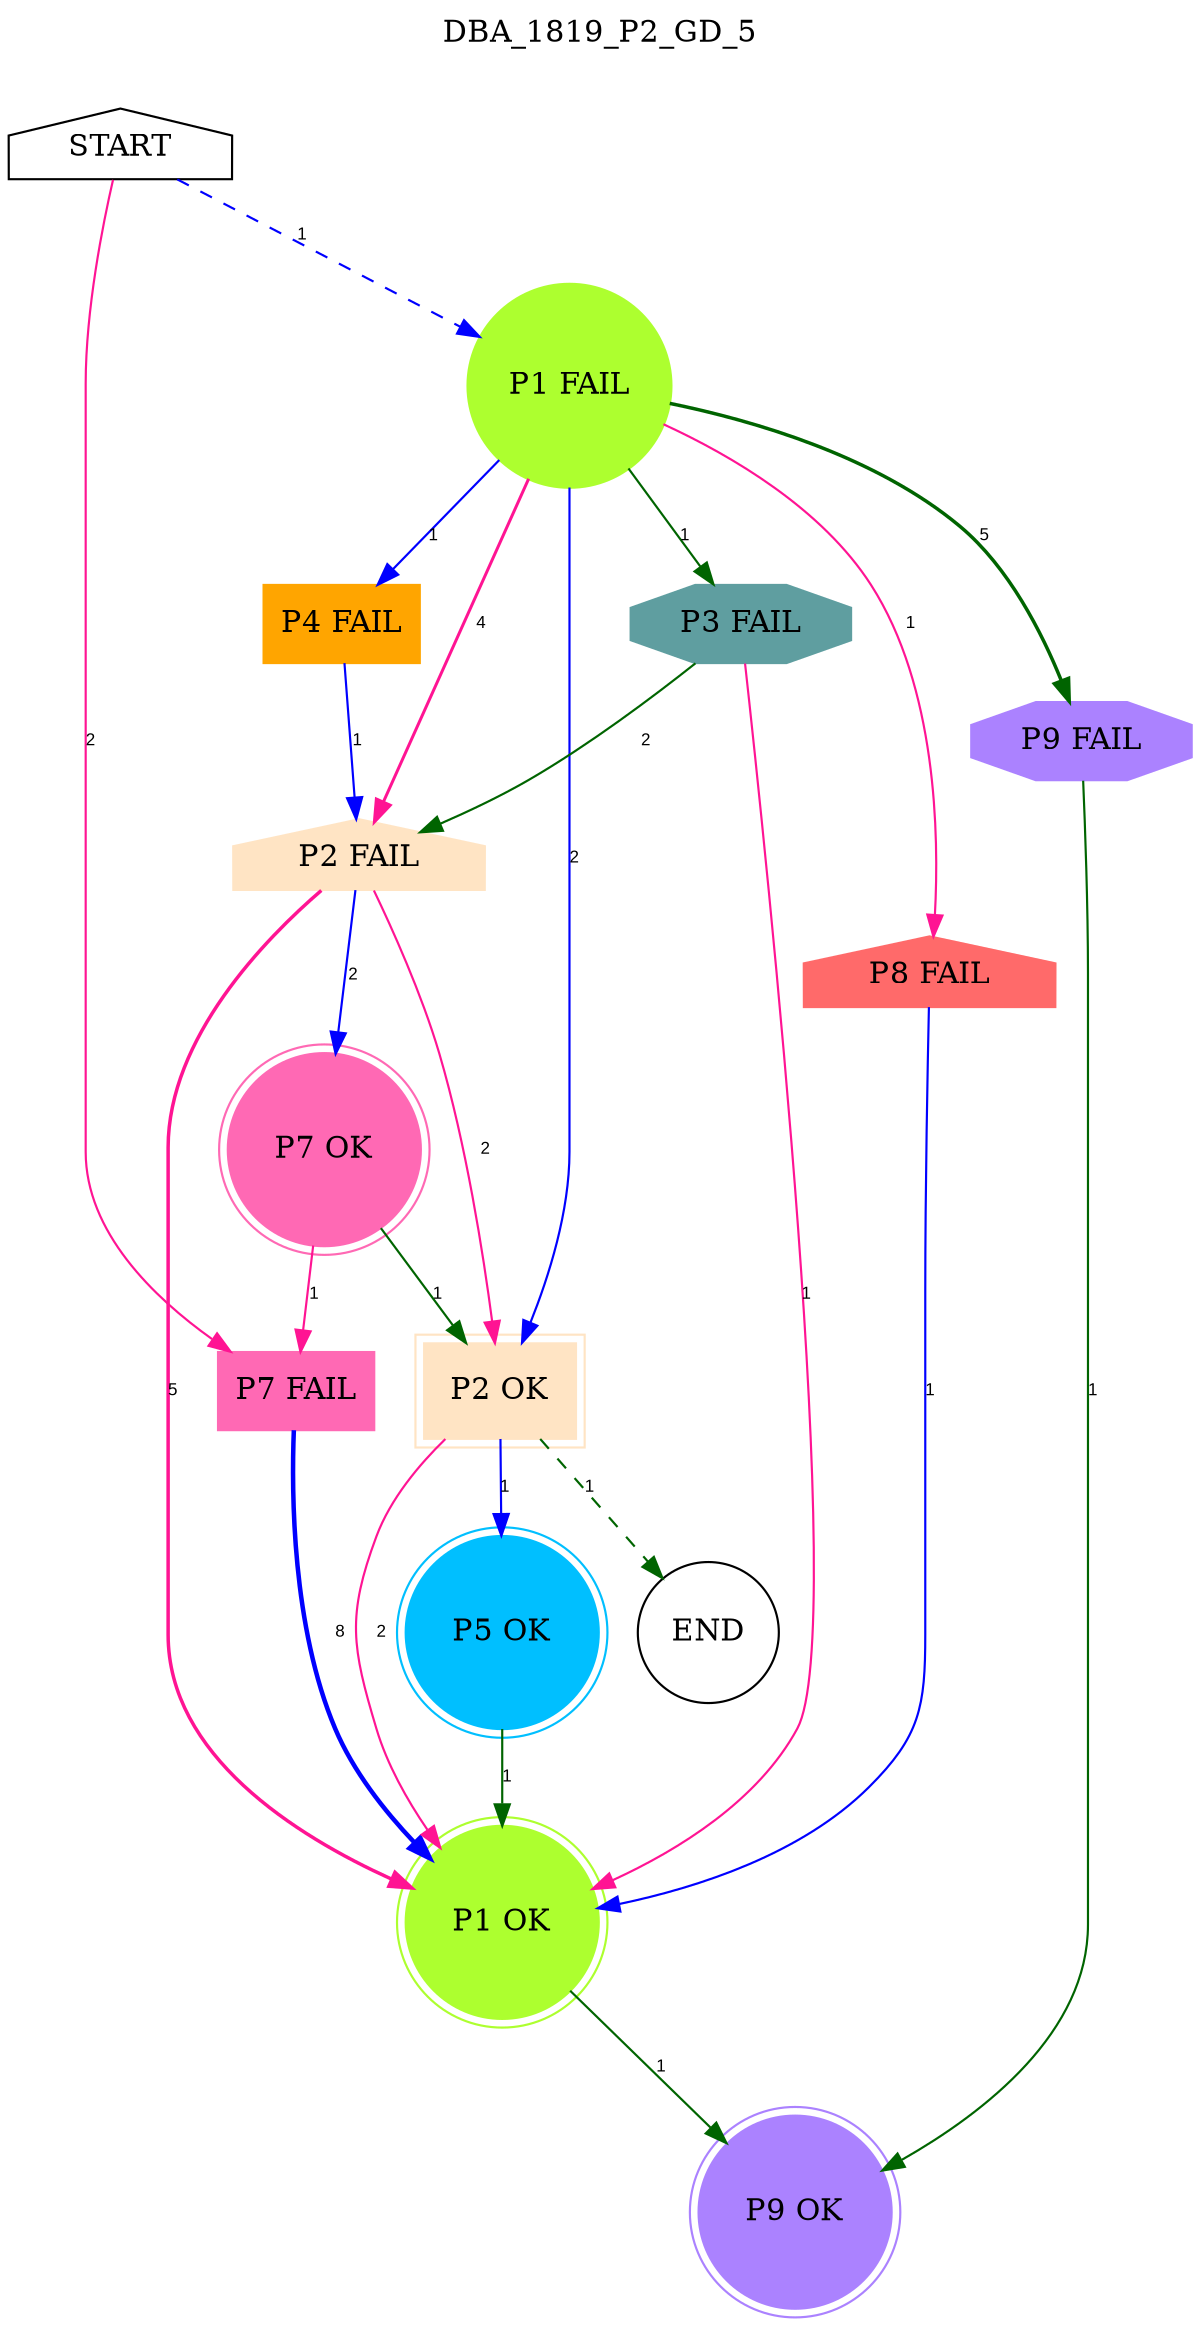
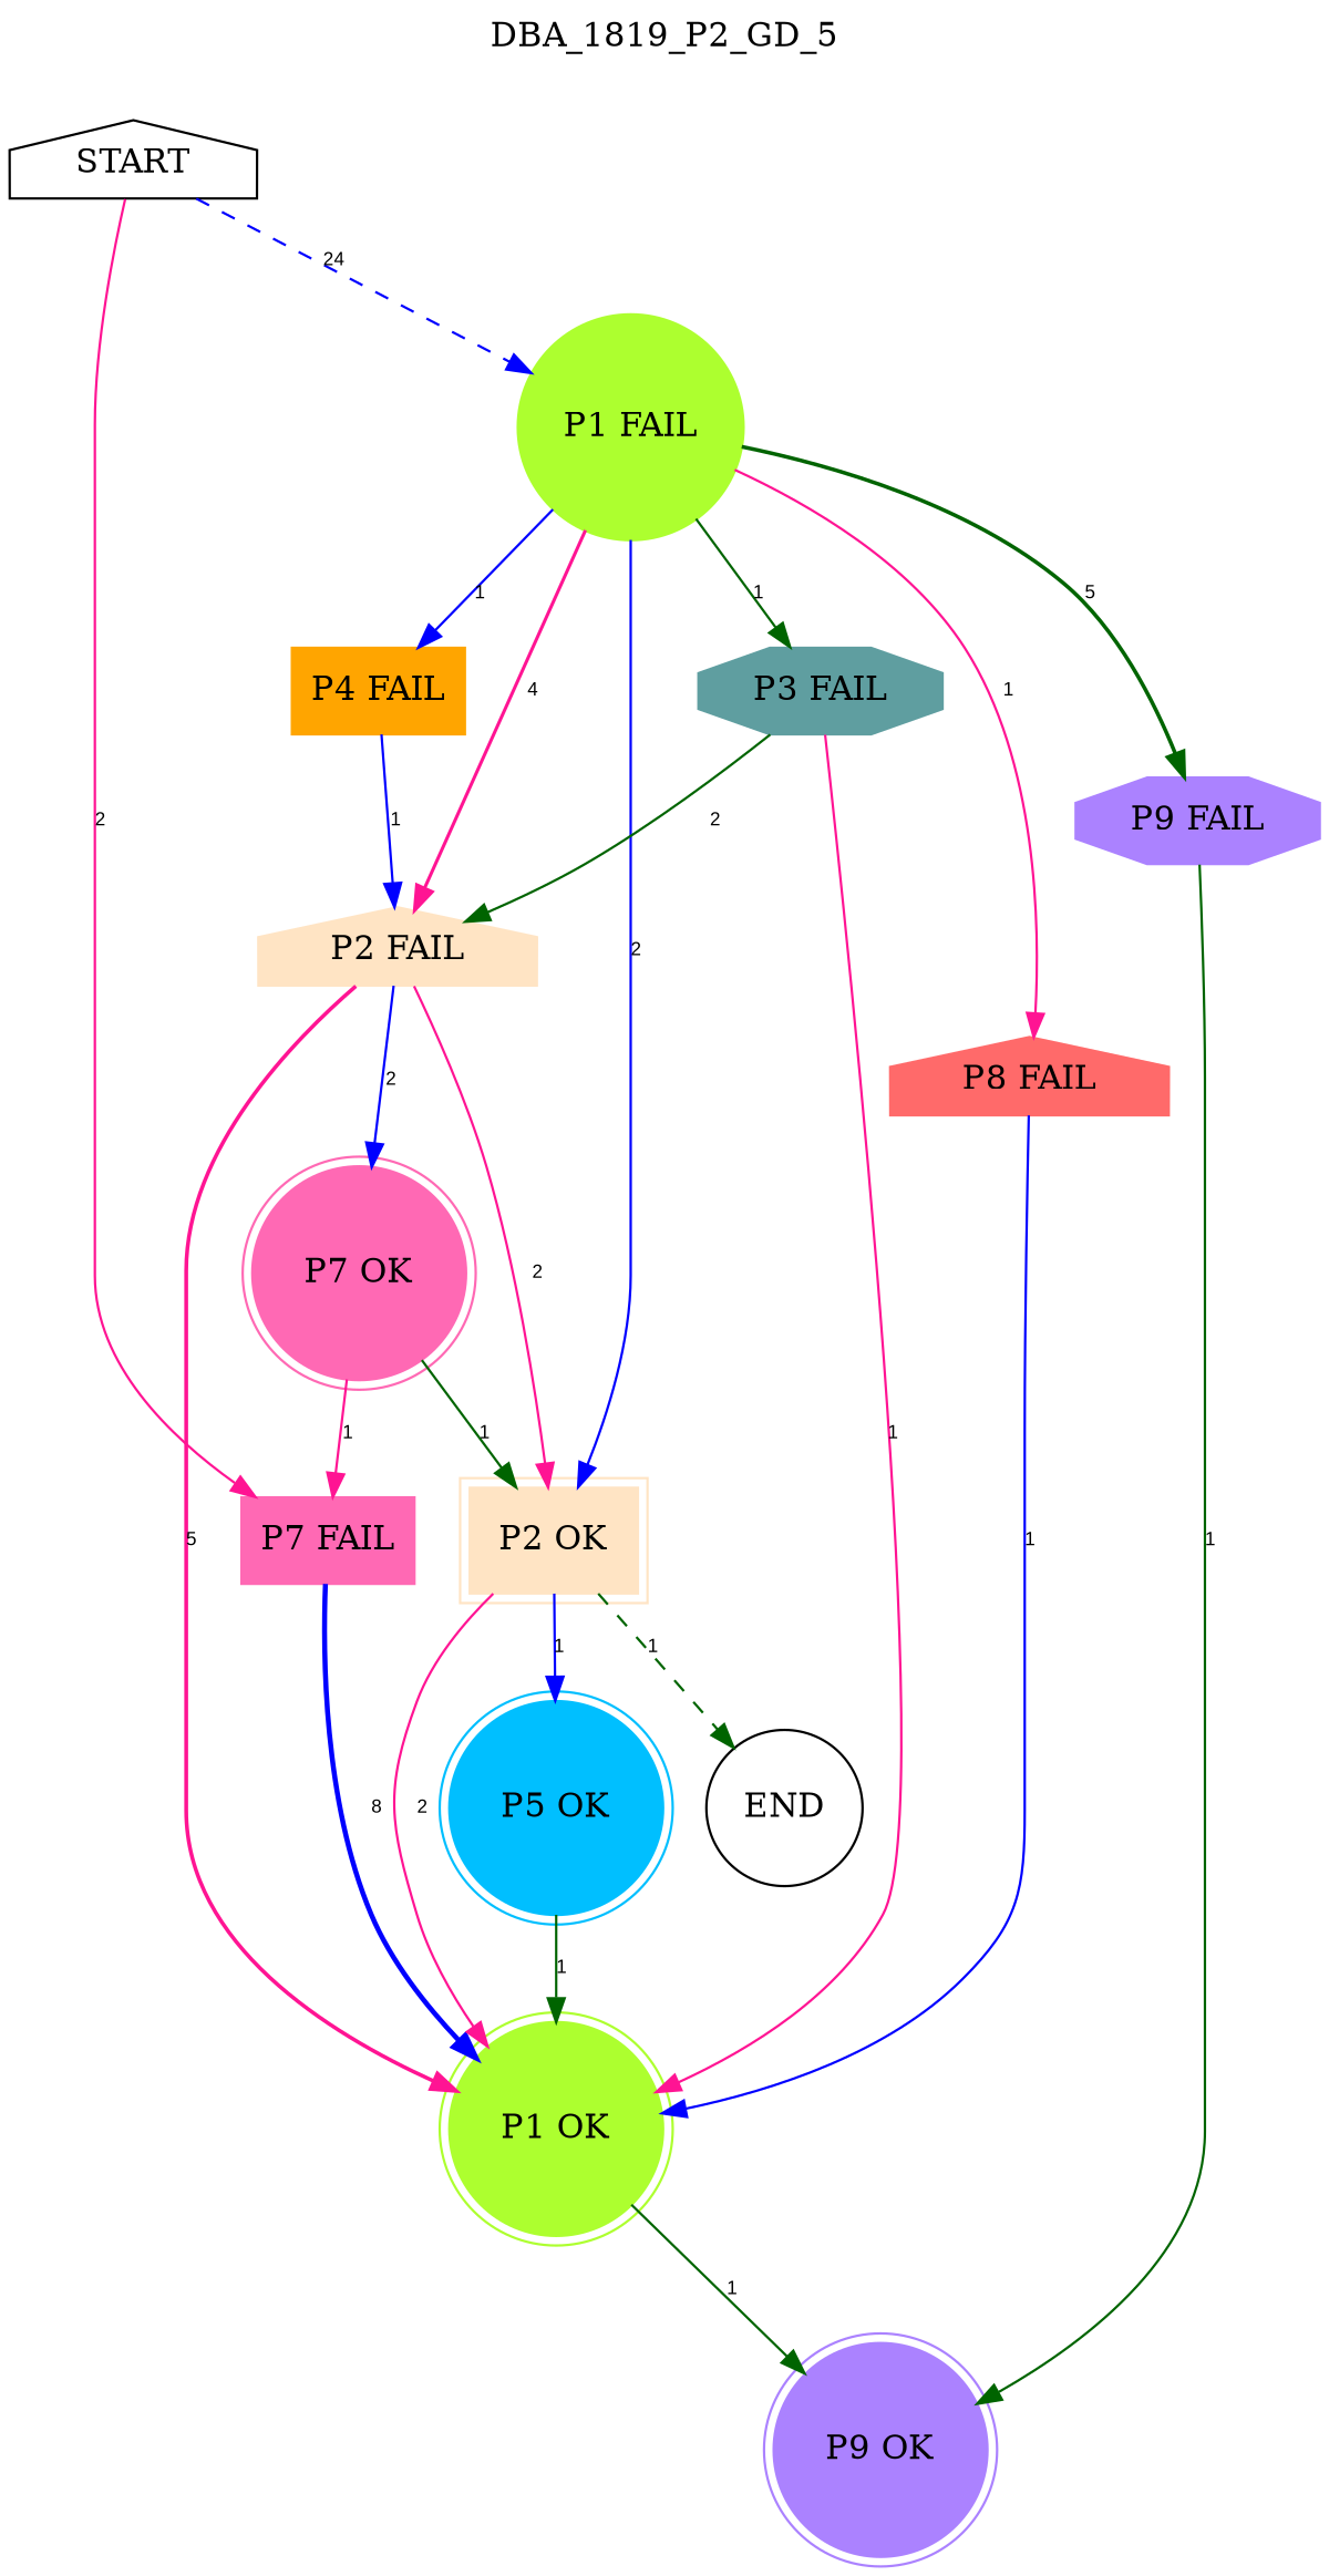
  digraph {
    label=DBA_1819_P2_GD_5
    labelloc=t
    node [color=black shape=circle style=filled]
    edge [color=blue fontname=Arial fontsize=8 labelfloat=false penwidth=1]
    START [fillcolor=white shape=house]
    "P1 FAIL" [color=greenyellow]
    "P7 FAIL" [color=hotpink shape=box]
    "P2 FAIL" [color=bisque shape=house]
    "P9 FAIL" [color=mediumpurple1 shape=octagon]
    "P4 FAIL" [color=orange shape=box]
    "P3 FAIL" [color=cadetblue shape=octagon]
    "P2 OK" [color=bisque peripheries=2 shape=box]
    "P8 FAIL" [color=indianred1 shape=house]
    "P7 OK" [color=hotpink peripheries=2]
    "P1 OK" [color=greenyellow peripheries=2]
    "P9 OK" [color=mediumpurple1 peripheries=2]
    "P5 OK" [color=deepskyblue peripheries=2]
    END [fillcolor=white]
-   START -> "P1 FAIL" [label=1 style=dashed penwidth=""]
+   START -> "P1 FAIL" [label=24 style=dashed penwidth=""]
    START -> "P7 FAIL" [color=deeppink label=2]
    "P1 FAIL" -> "P2 FAIL" [color=deeppink label=4 penwidth=1.38629436111989]
    "P1 FAIL" -> "P9 FAIL" [color=darkgreen label=5 penwidth=1.6094379124341]
    "P1 FAIL" -> "P4 FAIL" [label=1]
    "P1 FAIL" -> "P3 FAIL" [color=darkgreen label=1]
    "P1 FAIL" -> "P2 OK" [label=2]
    "P1 FAIL" -> "P8 FAIL" [color=deeppink label=1]
    "P7 FAIL" -> "P1 OK" [label=8 penwidth=2.07944154167984]
    "P2 FAIL" -> "P2 OK" [color=deeppink label=2]
    "P2 FAIL" -> "P7 OK" [label=2]
    "P2 FAIL" -> "P1 OK" [color=deeppink label=5 penwidth=1.6094379124341]
    "P9 FAIL" -> "P9 OK" [color=darkgreen label=1]
    "P4 FAIL" -> "P2 FAIL" [label=1]
    "P3 FAIL" -> "P2 FAIL" [color=darkgreen label=2]
    "P3 FAIL" -> "P1 OK" [color=deeppink label=1]
    "P2 OK" -> "P1 OK" [color=deeppink label=2]
    "P2 OK" -> "P5 OK" [label=1]
    "P2 OK" -> END [color=darkgreen label=1 style=dashed penwidth=""]
    "P8 FAIL" -> "P1 OK" [label=1]
    "P7 OK" -> "P7 FAIL" [color=deeppink label=1]
    "P7 OK" -> "P2 OK" [color=darkgreen label=1]
    "P1 OK" -> "P9 OK" [color=darkgreen label=1]
    "P5 OK" -> "P1 OK" [color=darkgreen label=1]
  }
